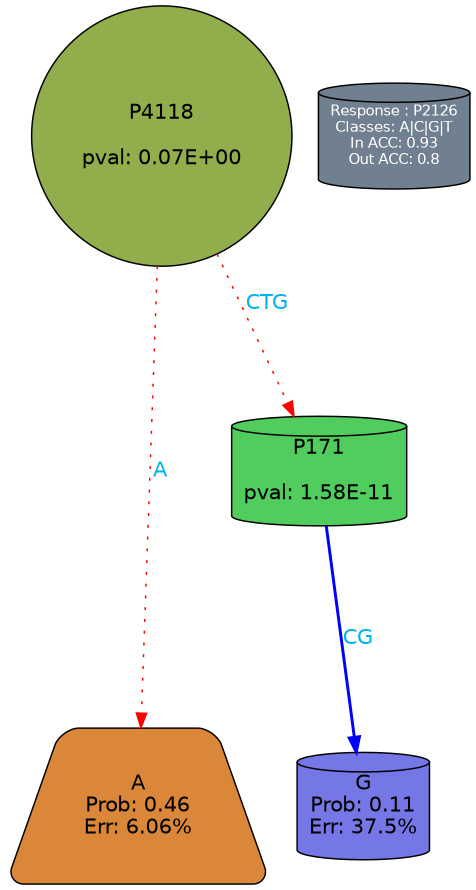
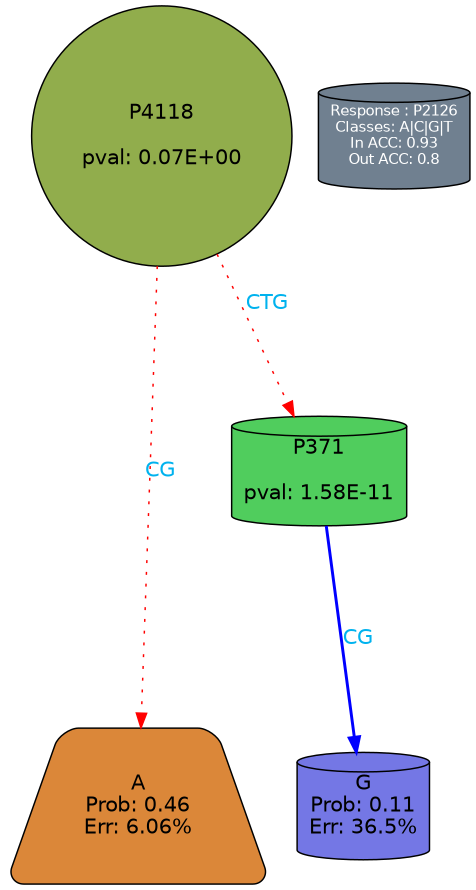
  digraph {
    ranksep=equally
    splines=polylines
    node [color=black fontname=helvetica shape=cylinder style="filled, rounded"]
    edge [color=red fontcolor=deepskyblue2 fontname=helvetica style=dotted]
    n1 [fillcolor="#db8739" label="A\nProb: 0.46\nErr: 6.06%" shape=trapezium]
-   n2 [fillcolor="#7477e5" label="G\nProb: 0.11\nErr: 37.5%"]
+   n2 [fillcolor="#7477e5" label="G\nProb: 0.11\nErr: 36.5%"]
    n3 [align=left fillcolor=slategray fontcolor=white fontsize=10 label="Response : P2126\nClasses: A|C|G|T\nIn ACC: 0.93\nOut ACC: 0.8\n" style=filled]
    n4 [fillcolor="#91ad4c" label="P4118\n\npval: 0.07E+00" shape=circle]
-   n5 [fillcolor="#50cd5d" label="P171\n\npval: 1.58E-11"]
+   n5 [fillcolor="#50cd5d" label="P371\n\npval: 1.58E-11"]
    subgraph sub_1 {
      rank=same
      n1
      n2
    }
    subgraph sub_2 {
      rank=same
      n3
      n4
    }
-   n4 -> n1 [label=A]
+   n4 -> n1 [label=CG]
    n4 -> n5 [label=CTG]
    n5 -> n2 [color=blue label=CG style=bold]
  }
